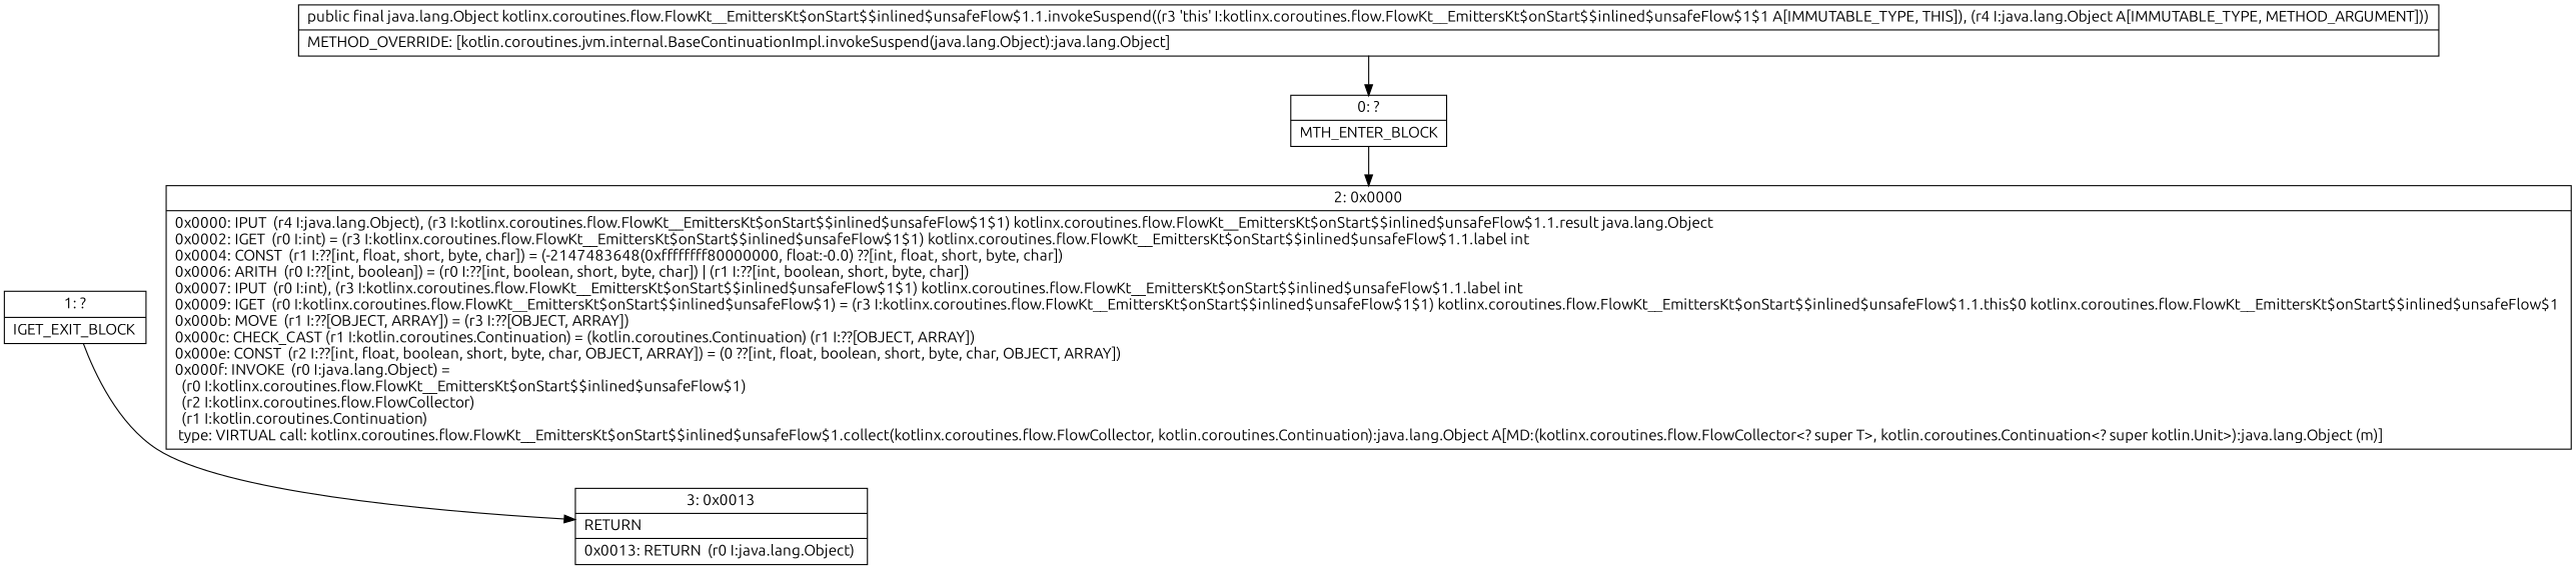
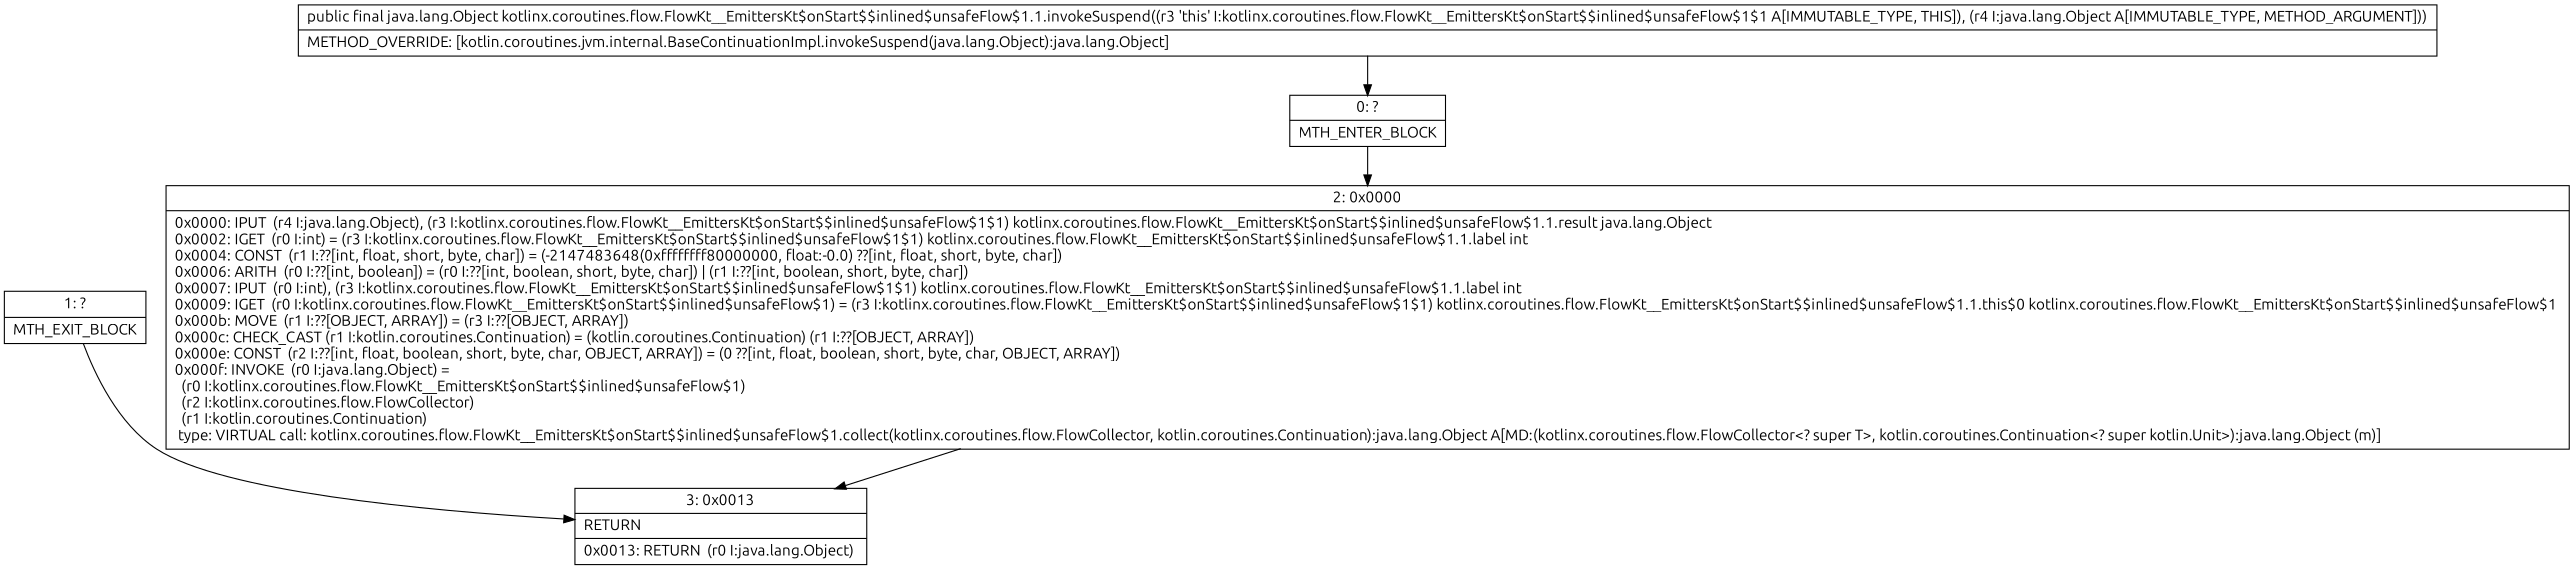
  digraph {
    fontname=Ubuntu
    node [fontname=Ubuntu shape=record]
    edge [fontname=Ubuntu]
    n1 [label="{0\:\ ?|MTH_ENTER_BLOCK\l}"]
    n2 [label="{2\:\ 0x0000|0x0000: IPUT  (r4 I:java.lang.Object), (r3 I:kotlinx.coroutines.flow.FlowKt__EmittersKt$onStart$$inlined$unsafeFlow$1$1) kotlinx.coroutines.flow.FlowKt__EmittersKt$onStart$$inlined$unsafeFlow$1.1.result java.lang.Object \l0x0002: IGET  (r0 I:int) = (r3 I:kotlinx.coroutines.flow.FlowKt__EmittersKt$onStart$$inlined$unsafeFlow$1$1) kotlinx.coroutines.flow.FlowKt__EmittersKt$onStart$$inlined$unsafeFlow$1.1.label int \l0x0004: CONST  (r1 I:??[int, float, short, byte, char]) = (\-2147483648(0xffffffff80000000, float:\-0.0) ??[int, float, short, byte, char]) \l0x0006: ARITH  (r0 I:??[int, boolean]) = (r0 I:??[int, boolean, short, byte, char]) \| (r1 I:??[int, boolean, short, byte, char]) \l0x0007: IPUT  (r0 I:int), (r3 I:kotlinx.coroutines.flow.FlowKt__EmittersKt$onStart$$inlined$unsafeFlow$1$1) kotlinx.coroutines.flow.FlowKt__EmittersKt$onStart$$inlined$unsafeFlow$1.1.label int \l0x0009: IGET  (r0 I:kotlinx.coroutines.flow.FlowKt__EmittersKt$onStart$$inlined$unsafeFlow$1) = (r3 I:kotlinx.coroutines.flow.FlowKt__EmittersKt$onStart$$inlined$unsafeFlow$1$1) kotlinx.coroutines.flow.FlowKt__EmittersKt$onStart$$inlined$unsafeFlow$1.1.this$0 kotlinx.coroutines.flow.FlowKt__EmittersKt$onStart$$inlined$unsafeFlow$1 \l0x000b: MOVE  (r1 I:??[OBJECT, ARRAY]) = (r3 I:??[OBJECT, ARRAY]) \l0x000c: CHECK_CAST (r1 I:kotlin.coroutines.Continuation) = (kotlin.coroutines.Continuation) (r1 I:??[OBJECT, ARRAY]) \l0x000e: CONST  (r2 I:??[int, float, boolean, short, byte, char, OBJECT, ARRAY]) = (0 ??[int, float, boolean, short, byte, char, OBJECT, ARRAY]) \l0x000f: INVOKE  (r0 I:java.lang.Object) = \l  (r0 I:kotlinx.coroutines.flow.FlowKt__EmittersKt$onStart$$inlined$unsafeFlow$1)\l  (r2 I:kotlinx.coroutines.flow.FlowCollector)\l  (r1 I:kotlin.coroutines.Continuation)\l type: VIRTUAL call: kotlinx.coroutines.flow.FlowKt__EmittersKt$onStart$$inlined$unsafeFlow$1.collect(kotlinx.coroutines.flow.FlowCollector, kotlin.coroutines.Continuation):java.lang.Object A[MD:(kotlinx.coroutines.flow.FlowCollector\<? super T\>, kotlin.coroutines.Continuation\<? super kotlin.Unit\>):java.lang.Object (m)]\l}"]
    n3 [label="{3\:\ 0x0013|RETURN\l|0x0013: RETURN  (r0 I:java.lang.Object) \l}"]
-   n4 [label="{1\:\ ?|IGET_EXIT_BLOCK\l}"]
+   n4 [label="{1\:\ ?|MTH_EXIT_BLOCK\l}"]
    n5 [label="{public final java.lang.Object kotlinx.coroutines.flow.FlowKt__EmittersKt$onStart$$inlined$unsafeFlow$1.1.invokeSuspend((r3 'this' I:kotlinx.coroutines.flow.FlowKt__EmittersKt$onStart$$inlined$unsafeFlow$1$1 A[IMMUTABLE_TYPE, THIS]), (r4 I:java.lang.Object A[IMMUTABLE_TYPE, METHOD_ARGUMENT]))  | METHOD_OVERRIDE: [kotlin.coroutines.jvm.internal.BaseContinuationImpl.invokeSuspend(java.lang.Object):java.lang.Object]\l}"]
    n1 -> n2
+   n2 -> n3
    n4 -> n3
    n5 -> n1
  }
